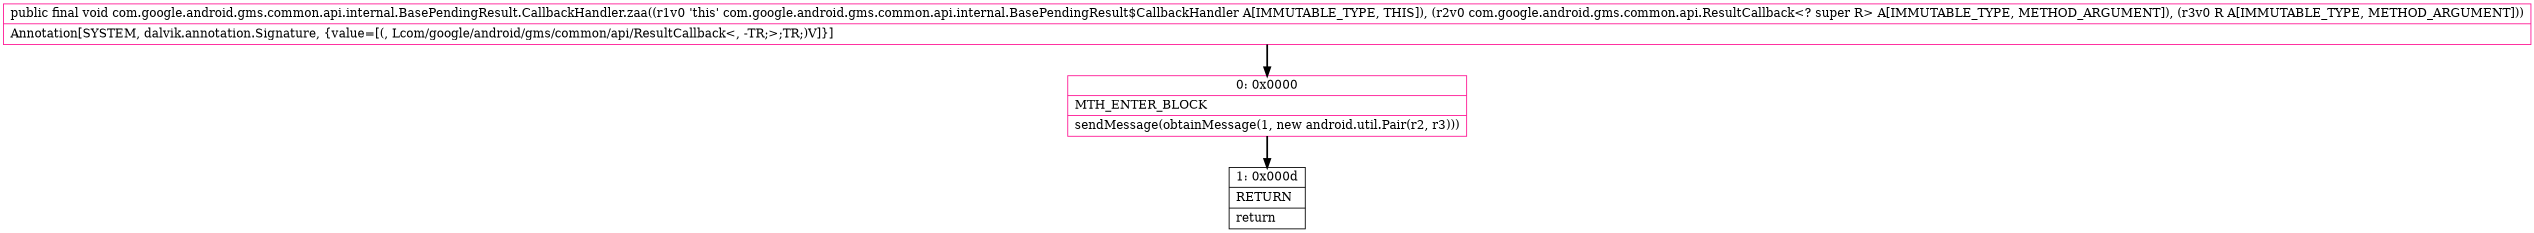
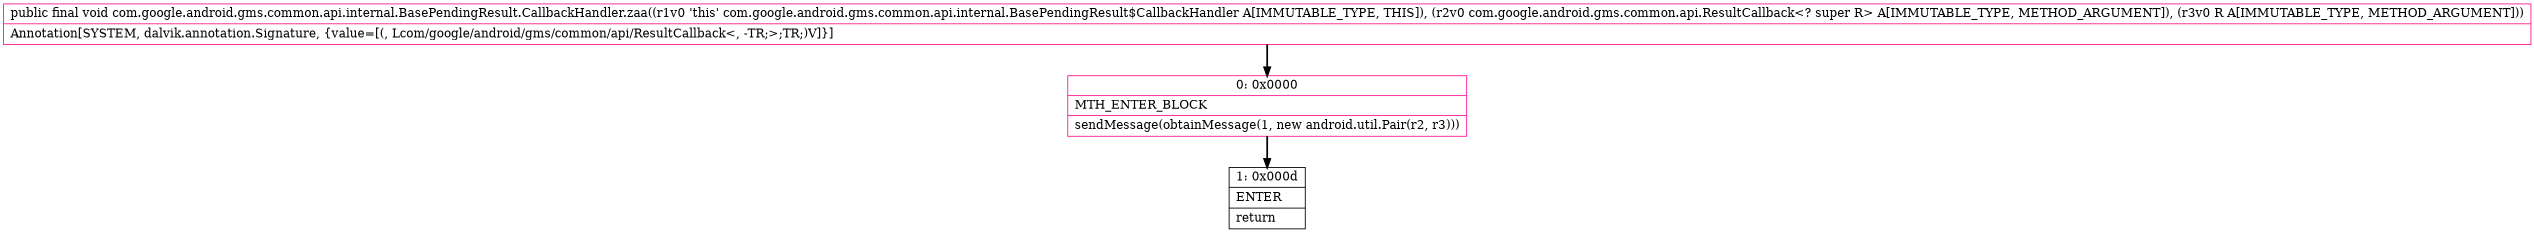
  digraph {
    node [shape=record color=deeppink]
    edge [style=bold]
    n1 [label="{0\:\ 0x0000|MTH_ENTER_BLOCK\l|sendMessage(obtainMessage(1, new android.util.Pair(r2, r3)))\l}"]
-   n2 [label="{1\:\ 0x000d|RETURN\l|return\l}" color=black]
+   n2 [label="{1\:\ 0x000d|ENTER\l|return\l}" color=black]
    n3 [label="{public final void com.google.android.gms.common.api.internal.BasePendingResult.CallbackHandler.zaa((r1v0 'this' com.google.android.gms.common.api.internal.BasePendingResult$CallbackHandler A[IMMUTABLE_TYPE, THIS]), (r2v0 com.google.android.gms.common.api.ResultCallback\<? super R\> A[IMMUTABLE_TYPE, METHOD_ARGUMENT]), (r3v0 R A[IMMUTABLE_TYPE, METHOD_ARGUMENT]))  | Annotation[SYSTEM, dalvik.annotation.Signature, \{value=[(, Lcom\/google\/android\/gms\/common\/api\/ResultCallback\<, \-TR;\>;TR;)V]\}]\l}"]
    n1 -> n2
    n3 -> n1
  }
